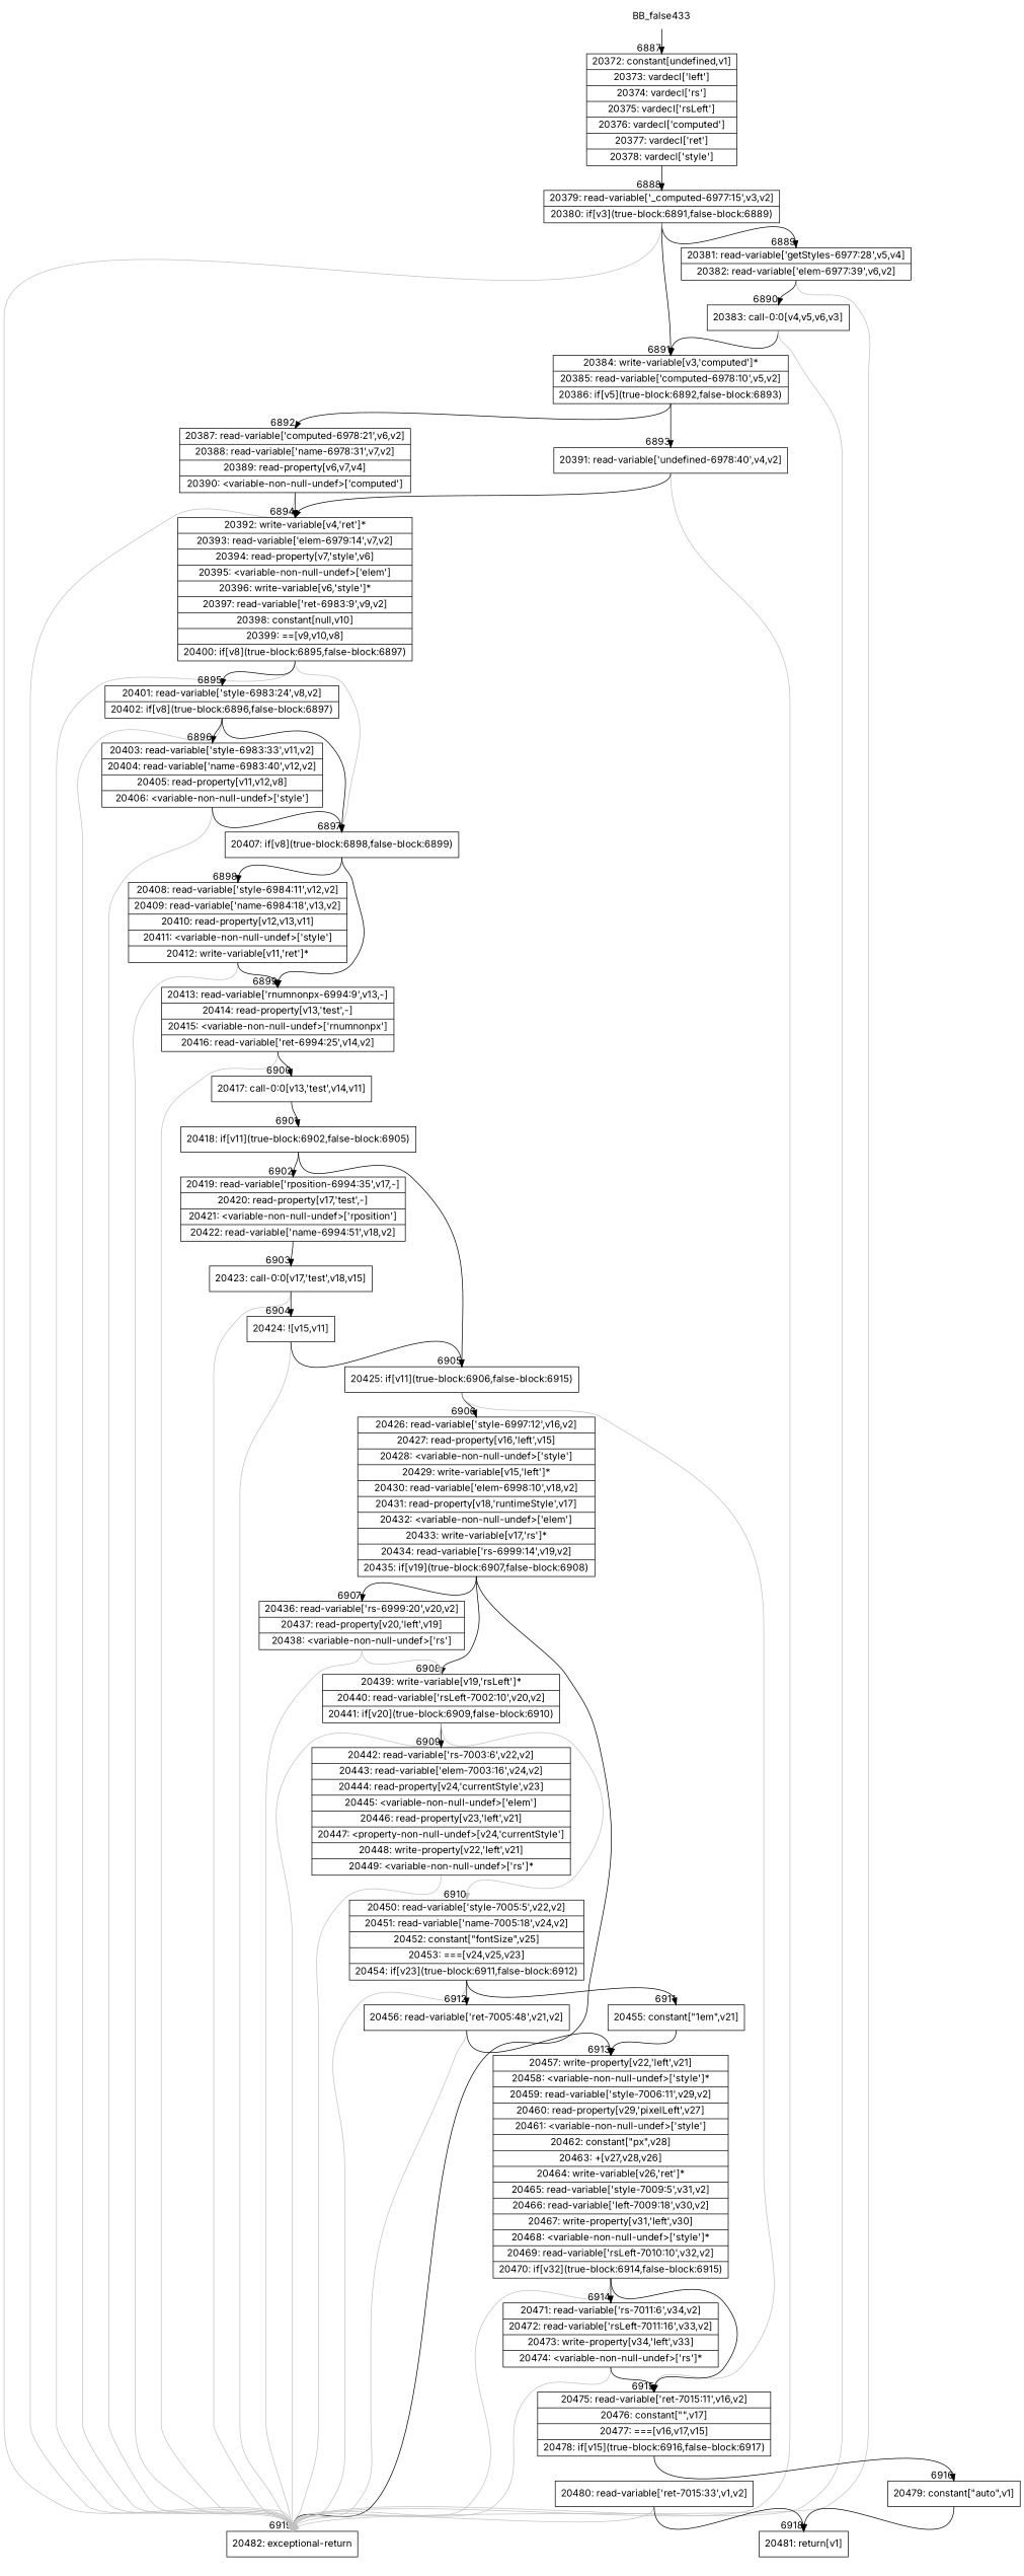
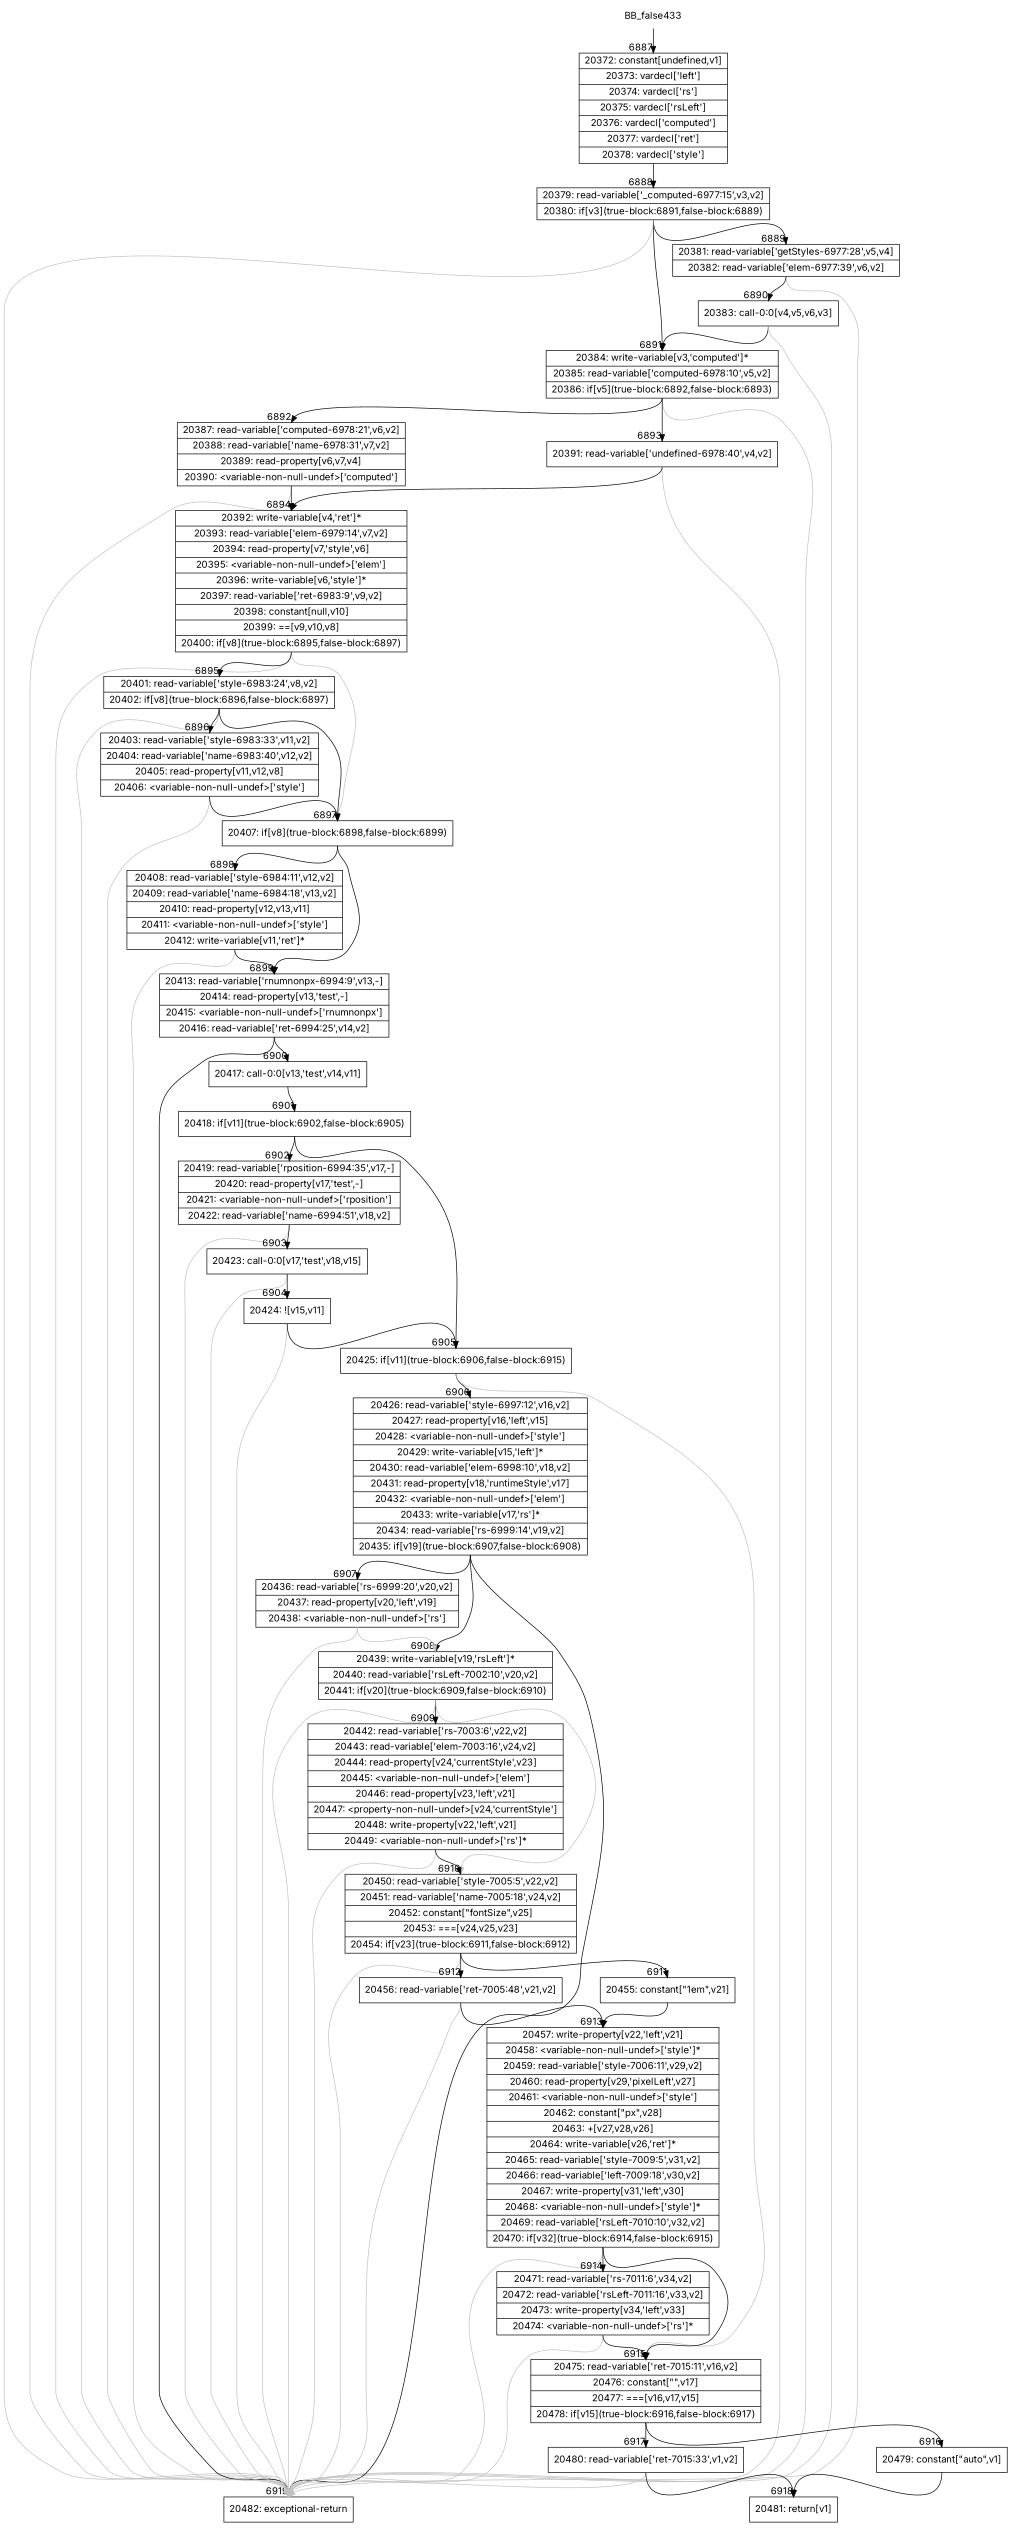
  digraph {
    fontname=Inter
    rankdir=TD
    node [fontname=Inter shape=record]
    edge [fontname=Inter headport=n tailport=s]
    n1 [label=BB_false433 shape=none]
    n2 [label="{20372: constant[undefined,v1]|20373: vardecl['left']|20374: vardecl['rs']|20375: vardecl['rsLeft']|20376: vardecl['computed']|20377: vardecl['ret']|20378: vardecl['style']}"]
    n3 [label="{20379: read-variable['_computed-6977:15',v3,v2]|20380: if[v3](true-block:6891,false-block:6889)}"]
    n4 [label="{20384: write-variable[v3,'computed']*|20385: read-variable['computed-6978:10',v5,v2]|20386: if[v5](true-block:6892,false-block:6893)}"]
    n5 [label="{20381: read-variable['getStyles-6977:28',v5,v4]|20382: read-variable['elem-6977:39',v6,v2]}"]
    n6 [label="{20482: exceptional-return}"]
    n7 [label="{20387: read-variable['computed-6978:21',v6,v2]|20388: read-variable['name-6978:31',v7,v2]|20389: read-property[v6,v7,v4]|20390: \<variable-non-null-undef\>['computed']}"]
    n8 [label="{20391: read-variable['undefined-6978:40',v4,v2]}"]
    n9 [label="{20383: call-0:0[v4,v5,v6,v3]}"]
    n10 [label="{20392: write-variable[v4,'ret']*|20393: read-variable['elem-6979:14',v7,v2]|20394: read-property[v7,'style',v6]|20395: \<variable-non-null-undef\>['elem']|20396: write-variable[v6,'style']*|20397: read-variable['ret-6983:9',v9,v2]|20398: constant[null,v10]|20399: ==[v9,v10,v8]|20400: if[v8](true-block:6895,false-block:6897)}"]
    n11 [label="{20407: if[v8](true-block:6898,false-block:6899)}"]
    n12 [label="{20401: read-variable['style-6983:24',v8,v2]|20402: if[v8](true-block:6896,false-block:6897)}"]
    n13 [label="{20408: read-variable['style-6984:11',v12,v2]|20409: read-variable['name-6984:18',v13,v2]|20410: read-property[v12,v13,v11]|20411: \<variable-non-null-undef\>['style']|20412: write-variable[v11,'ret']*}"]
    n14 [label="{20413: read-variable['rnumnonpx-6994:9',v13,-]|20414: read-property[v13,'test',-]|20415: \<variable-non-null-undef\>['rnumnonpx']|20416: read-variable['ret-6994:25',v14,v2]}"]
    n15 [label="{20403: read-variable['style-6983:33',v11,v2]|20404: read-variable['name-6983:40',v12,v2]|20405: read-property[v11,v12,v8]|20406: \<variable-non-null-undef\>['style']}"]
    n16 [label="{20417: call-0:0[v13,'test',v14,v11]}"]
    n17 [label="{20418: if[v11](true-block:6902,false-block:6905)}"]
    n18 [label="{20425: if[v11](true-block:6906,false-block:6915)}"]
    n19 [label="{20419: read-variable['rposition-6994:35',v17,-]|20420: read-property[v17,'test',-]|20421: \<variable-non-null-undef\>['rposition']|20422: read-variable['name-6994:51',v18,v2]}"]
    n20 [label="{20426: read-variable['style-6997:12',v16,v2]|20427: read-property[v16,'left',v15]|20428: \<variable-non-null-undef\>['style']|20429: write-variable[v15,'left']*|20430: read-variable['elem-6998:10',v18,v2]|20431: read-property[v18,'runtimeStyle',v17]|20432: \<variable-non-null-undef\>['elem']|20433: write-variable[v17,'rs']*|20434: read-variable['rs-6999:14',v19,v2]|20435: if[v19](true-block:6907,false-block:6908)}"]
    n21 [label="{20475: read-variable['ret-7015:11',v16,v2]|20476: constant[\"\",v17]|20477: ===[v16,v17,v15]|20478: if[v15](true-block:6916,false-block:6917)}"]
    n22 [label="{20423: call-0:0[v17,'test',v18,v15]}"]
    n23 [label="{20439: write-variable[v19,'rsLeft']*|20440: read-variable['rsLeft-7002:10',v20,v2]|20441: if[v20](true-block:6909,false-block:6910)}"]
    n24 [label="{20436: read-variable['rs-6999:20',v20,v2]|20437: read-property[v20,'left',v19]|20438: \<variable-non-null-undef\>['rs']}"]
    n25 [label="{20479: constant[\"auto\",v1]}"]
    n26 [label="{20480: read-variable['ret-7015:33',v1,v2]}"]
    n27 [label="{20424: ![v15,v11]}"]
    n28 [label="{20442: read-variable['rs-7003:6',v22,v2]|20443: read-variable['elem-7003:16',v24,v2]|20444: read-property[v24,'currentStyle',v23]|20445: \<variable-non-null-undef\>['elem']|20446: read-property[v23,'left',v21]|20447: \<property-non-null-undef\>[v24,'currentStyle']|20448: write-property[v22,'left',v21]|20449: \<variable-non-null-undef\>['rs']*}"]
    n29 [label="{20450: read-variable['style-7005:5',v22,v2]|20451: read-variable['name-7005:18',v24,v2]|20452: constant[\"fontSize\",v25]|20453: ===[v24,v25,v23]|20454: if[v23](true-block:6911,false-block:6912)}"]
    n30 [label="{20481: return[v1]}"]
    n31 [label="{20455: constant[\"1em\",v21]}"]
    n32 [label="{20456: read-variable['ret-7005:48',v21,v2]}"]
    n33 [label="{20457: write-property[v22,'left',v21]|20458: \<variable-non-null-undef\>['style']*|20459: read-variable['style-7006:11',v29,v2]|20460: read-property[v29,'pixelLeft',v27]|20461: \<variable-non-null-undef\>['style']|20462: constant[\"px\",v28]|20463: +[v27,v28,v26]|20464: write-variable[v26,'ret']*|20465: read-variable['style-7009:5',v31,v2]|20466: read-variable['left-7009:18',v30,v2]|20467: write-property[v31,'left',v30]|20468: \<variable-non-null-undef\>['style']*|20469: read-variable['rsLeft-7010:10',v32,v2]|20470: if[v32](true-block:6914,false-block:6915)}"]
    n34 [label="{20471: read-variable['rs-7011:6',v34,v2]|20472: read-variable['rsLeft-7011:16',v33,v2]|20473: write-property[v34,'left',v33]|20474: \<variable-non-null-undef\>['rs']*}"]
    n1 -> n2 [headlabel="    6887"]
    n2 -> n3 [headlabel="      6888"]
    n3 -> n4 [headlabel="      6891"]
    n3 -> n5 [headlabel="      6889"]
    n3 -> n6 [color=gray headlabel="      6919"]
+   n4 -> n6 [color=gray]
    n4 -> n7 [headlabel="      6892"]
    n4 -> n8 [headlabel="      6893"]
    n5 -> n6 [color=gray]
    n5 -> n9 [headlabel="      6890"]
    n7 -> n6 [color=gray]
    n7 -> n10 [headlabel="      6894"]
    n8 -> n6 [color=gray]
    n8 -> n10
    n9 -> n4
    n9 -> n6 [color=gray]
    n10 -> n6 [color=gray]
    n10 -> n11 [color=gray headlabel="      6897"]
    n10 -> n12 [headlabel="      6895"]
    n11 -> n13 [headlabel="      6898"]
    n11 -> n14 [headlabel="      6899"]
    n12 -> n6 [color=gray]
    n12 -> n11
    n12 -> n15 [headlabel="      6896"]
    n13 -> n6 [color=gray]
    n13 -> n14
-   n14 -> n6 [color=gray]
+   n14 -> n6 [color=black]
    n14 -> n16 [headlabel="      6900"]
    n15 -> n6 [color=gray]
    n15 -> n11
    n16 -> n17 [headlabel="      6901"]
    n17 -> n18 [headlabel="      6905"]
    n17 -> n19 [headlabel="      6902"]
    n18 -> n20 [headlabel="      6906"]
    n18 -> n21 [color=gray headlabel="      6915"]
+   n19 -> n6 [color=gray]
    n19 -> n22 [headlabel="      6903"]
    n20 -> n6 [color=black]
    n20 -> n23 [headlabel="      6908"]
    n20 -> n24 [headlabel="      6907"]
    n21 -> n25 [headlabel="      6916"]
+   n21 -> n26 [headlabel="      6917"]
    n22 -> n6 [color=gray]
    n22 -> n27 [headlabel="      6904"]
    n23 -> n6 [color=gray]
    n23 -> n28 [headlabel="      6909"]
    n23 -> n29 [color=gray headlabel="      6910"]
    n24 -> n6 [color=gray]
    n24 -> n23 [color=gray]
    n25 -> n30 [headlabel="      6918"]
    n26 -> n6 [color=gray]
    n26 -> n30
    n27 -> n6 [color=gray]
    n27 -> n18
    n28 -> n6 [color=gray]
+   n28 -> n29
    n29 -> n6 [color=gray]
    n29 -> n31 [headlabel="      6911"]
    n29 -> n32 [headlabel="      6912"]
    n31 -> n33 [headlabel="      6913"]
    n32 -> n6 [color=gray]
    n32 -> n33
    n33 -> n6 [color=gray]
    n33 -> n21
    n33 -> n34 [headlabel="      6914"]
    n34 -> n6 [color=gray]
    n34 -> n21
  }
